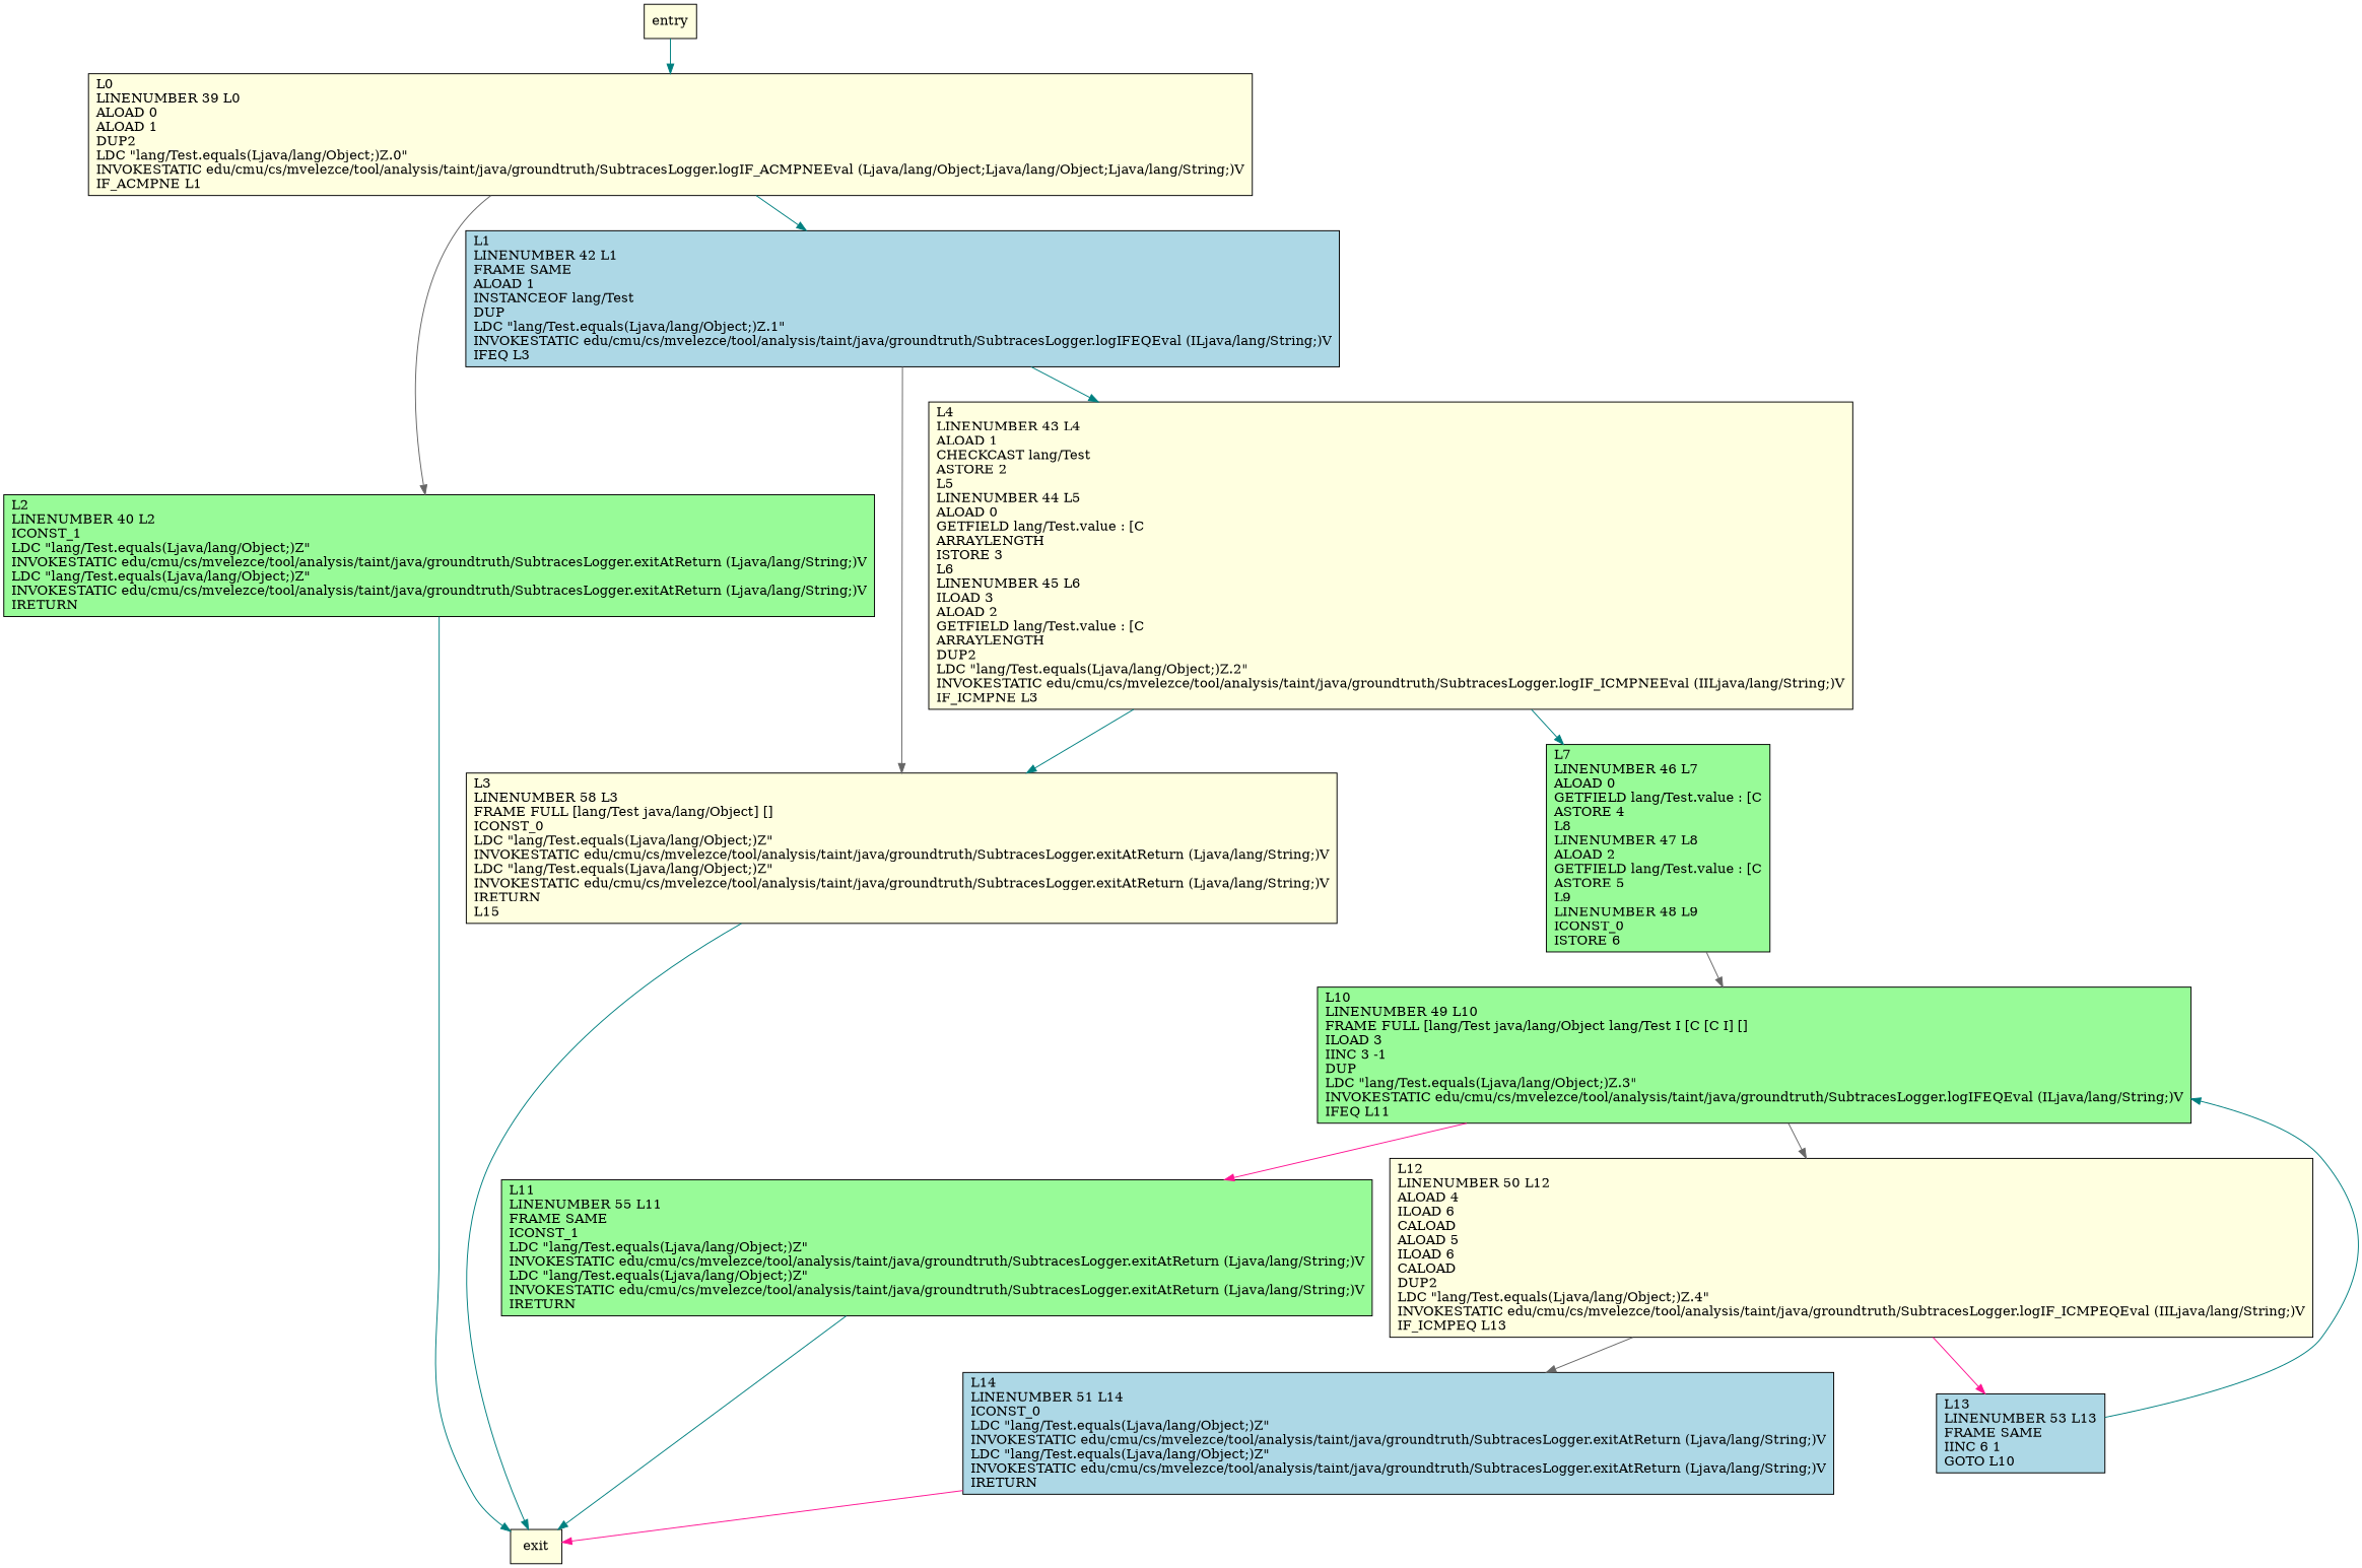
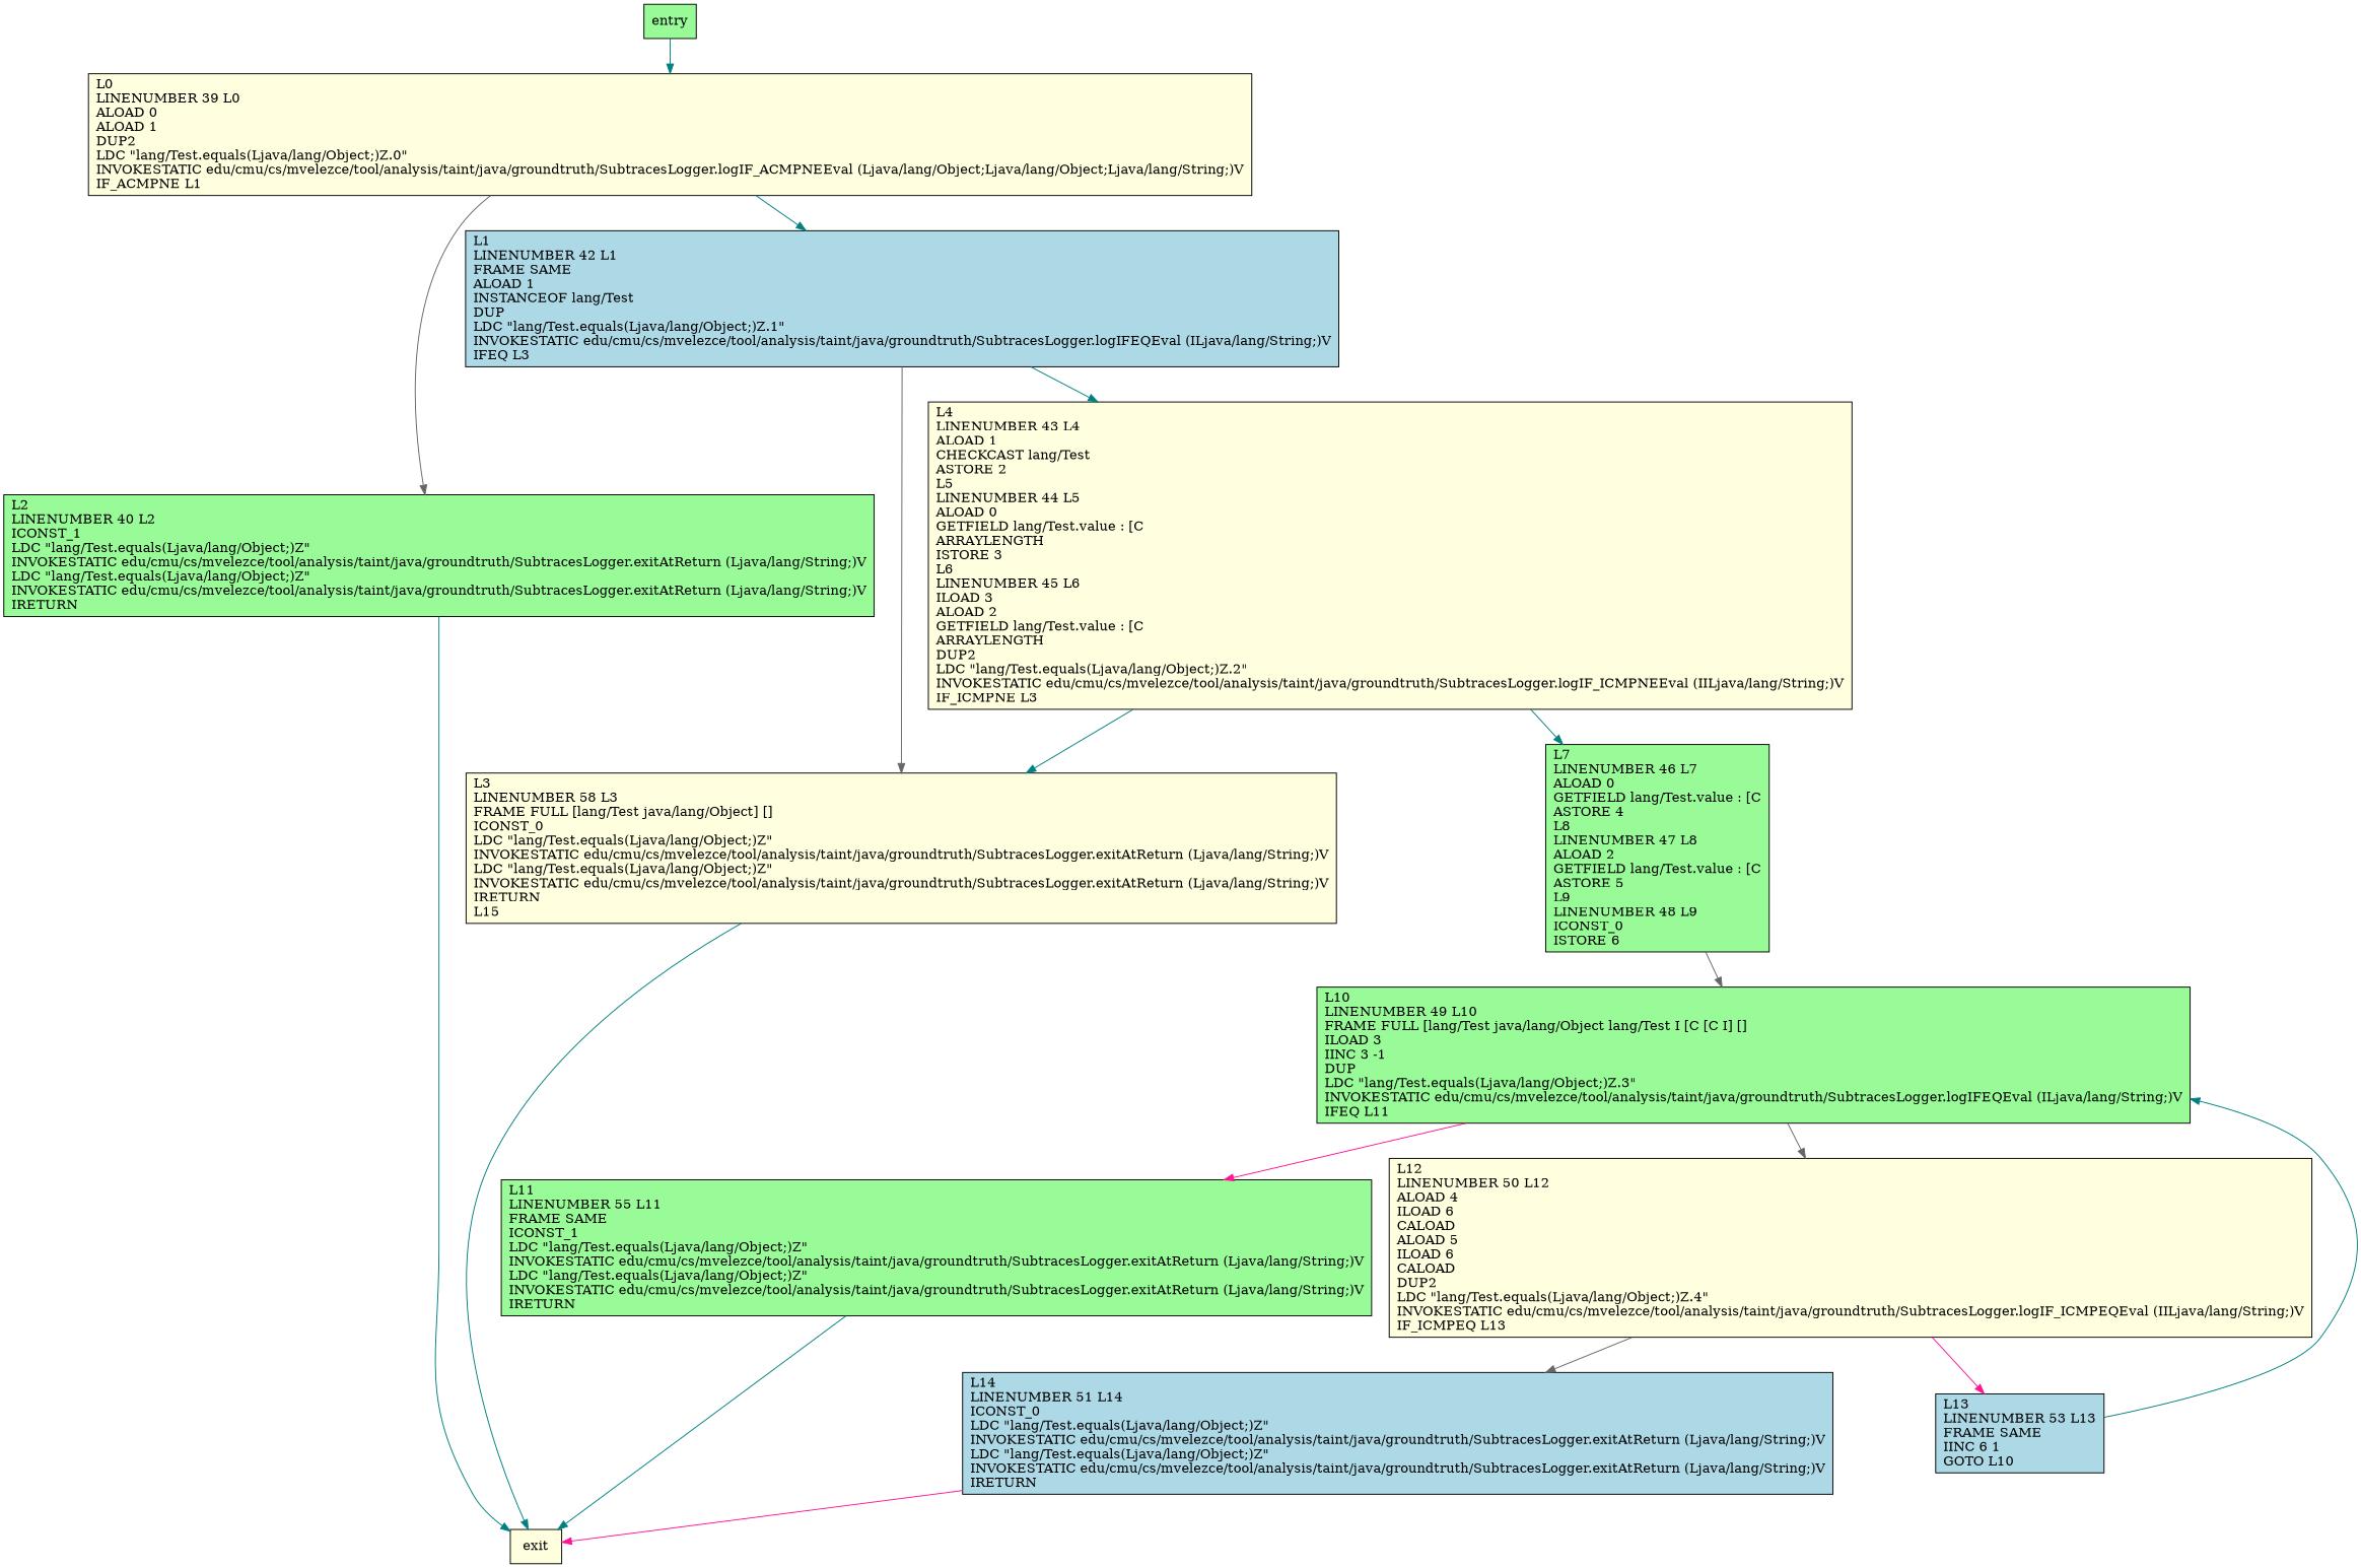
  digraph {
    node [shape=record style=filled fillcolor=palegreen]
    edge [color=teal]
    n1 [label="L10\lLINENUMBER 49 L10\lFRAME FULL [lang/Test java/lang/Object lang/Test I [C [C I] []\lILOAD 3\lIINC 3 -1\lDUP\lLDC \"lang/Test.equals(Ljava/lang/Object;)Z.3\"\lINVOKESTATIC edu/cmu/cs/mvelezce/tool/analysis/taint/java/groundtruth/SubtracesLogger.logIFEQEval (ILjava/lang/String;)V\lIFEQ L11\l"]
    n2 [label="L11\lLINENUMBER 55 L11\lFRAME SAME\lICONST_1\lLDC \"lang/Test.equals(Ljava/lang/Object;)Z\"\lINVOKESTATIC edu/cmu/cs/mvelezce/tool/analysis/taint/java/groundtruth/SubtracesLogger.exitAtReturn (Ljava/lang/String;)V\lLDC \"lang/Test.equals(Ljava/lang/Object;)Z\"\lINVOKESTATIC edu/cmu/cs/mvelezce/tool/analysis/taint/java/groundtruth/SubtracesLogger.exitAtReturn (Ljava/lang/String;)V\lIRETURN\l"]
    n3 [label="L12\lLINENUMBER 50 L12\lALOAD 4\lILOAD 6\lCALOAD\lALOAD 5\lILOAD 6\lCALOAD\lDUP2\lLDC \"lang/Test.equals(Ljava/lang/Object;)Z.4\"\lINVOKESTATIC edu/cmu/cs/mvelezce/tool/analysis/taint/java/groundtruth/SubtracesLogger.logIF_ICMPEQEval (IILjava/lang/String;)V\lIF_ICMPEQ L13\l" fillcolor=lightyellow]
    n4 [label="L0\lLINENUMBER 39 L0\lALOAD 0\lALOAD 1\lDUP2\lLDC \"lang/Test.equals(Ljava/lang/Object;)Z.0\"\lINVOKESTATIC edu/cmu/cs/mvelezce/tool/analysis/taint/java/groundtruth/SubtracesLogger.logIF_ACMPNEEval (Ljava/lang/Object;Ljava/lang/Object;Ljava/lang/String;)V\lIF_ACMPNE L1\l" fillcolor=lightyellow]
    n5 [label="L2\lLINENUMBER 40 L2\lICONST_1\lLDC \"lang/Test.equals(Ljava/lang/Object;)Z\"\lINVOKESTATIC edu/cmu/cs/mvelezce/tool/analysis/taint/java/groundtruth/SubtracesLogger.exitAtReturn (Ljava/lang/String;)V\lLDC \"lang/Test.equals(Ljava/lang/Object;)Z\"\lINVOKESTATIC edu/cmu/cs/mvelezce/tool/analysis/taint/java/groundtruth/SubtracesLogger.exitAtReturn (Ljava/lang/String;)V\lIRETURN\l"]
    n6 [label="L1\lLINENUMBER 42 L1\lFRAME SAME\lALOAD 1\lINSTANCEOF lang/Test\lDUP\lLDC \"lang/Test.equals(Ljava/lang/Object;)Z.1\"\lINVOKESTATIC edu/cmu/cs/mvelezce/tool/analysis/taint/java/groundtruth/SubtracesLogger.logIFEQEval (ILjava/lang/String;)V\lIFEQ L3\l" fillcolor=lightblue]
    n7 [label="L4\lLINENUMBER 43 L4\lALOAD 1\lCHECKCAST lang/Test\lASTORE 2\lL5\lLINENUMBER 44 L5\lALOAD 0\lGETFIELD lang/Test.value : [C\lARRAYLENGTH\lISTORE 3\lL6\lLINENUMBER 45 L6\lILOAD 3\lALOAD 2\lGETFIELD lang/Test.value : [C\lARRAYLENGTH\lDUP2\lLDC \"lang/Test.equals(Ljava/lang/Object;)Z.2\"\lINVOKESTATIC edu/cmu/cs/mvelezce/tool/analysis/taint/java/groundtruth/SubtracesLogger.logIF_ICMPNEEval (IILjava/lang/String;)V\lIF_ICMPNE L3\l" fillcolor=lightyellow]
    n8 [label="L3\lLINENUMBER 58 L3\lFRAME FULL [lang/Test java/lang/Object] []\lICONST_0\lLDC \"lang/Test.equals(Ljava/lang/Object;)Z\"\lINVOKESTATIC edu/cmu/cs/mvelezce/tool/analysis/taint/java/groundtruth/SubtracesLogger.exitAtReturn (Ljava/lang/String;)V\lLDC \"lang/Test.equals(Ljava/lang/Object;)Z\"\lINVOKESTATIC edu/cmu/cs/mvelezce/tool/analysis/taint/java/groundtruth/SubtracesLogger.exitAtReturn (Ljava/lang/String;)V\lIRETURN\lL15\l" fillcolor=lightyellow]
    n9 [label="L7\lLINENUMBER 46 L7\lALOAD 0\lGETFIELD lang/Test.value : [C\lASTORE 4\lL8\lLINENUMBER 47 L8\lALOAD 2\lGETFIELD lang/Test.value : [C\lASTORE 5\lL9\lLINENUMBER 48 L9\lICONST_0\lISTORE 6\l"]
    exit [fillcolor=lightyellow]
    n11 [label="L14\lLINENUMBER 51 L14\lICONST_0\lLDC \"lang/Test.equals(Ljava/lang/Object;)Z\"\lINVOKESTATIC edu/cmu/cs/mvelezce/tool/analysis/taint/java/groundtruth/SubtracesLogger.exitAtReturn (Ljava/lang/String;)V\lLDC \"lang/Test.equals(Ljava/lang/Object;)Z\"\lINVOKESTATIC edu/cmu/cs/mvelezce/tool/analysis/taint/java/groundtruth/SubtracesLogger.exitAtReturn (Ljava/lang/String;)V\lIRETURN\l" fillcolor=lightblue]
    n12 [label="L13\lLINENUMBER 53 L13\lFRAME SAME\lIINC 6 1\lGOTO L10\l" fillcolor=lightblue]
-   entry [fillcolor=lightyellow]
+   entry
    n1 -> n2 [color=deeppink]
    n1 -> n3 [color=gray40]
    n2 -> exit
    n3 -> n11 [color=gray40]
    n3 -> n12 [color=deeppink]
    n4 -> n5 [color=gray40]
    n4 -> n6
    n5 -> exit
    n6 -> n7
    n6 -> n8 [color=gray40]
    n7 -> n8
    n7 -> n9
    n8 -> exit
    n9 -> n1 [color=gray40]
    n11 -> exit [color=deeppink]
    n12 -> n1
    entry -> n4
  }
